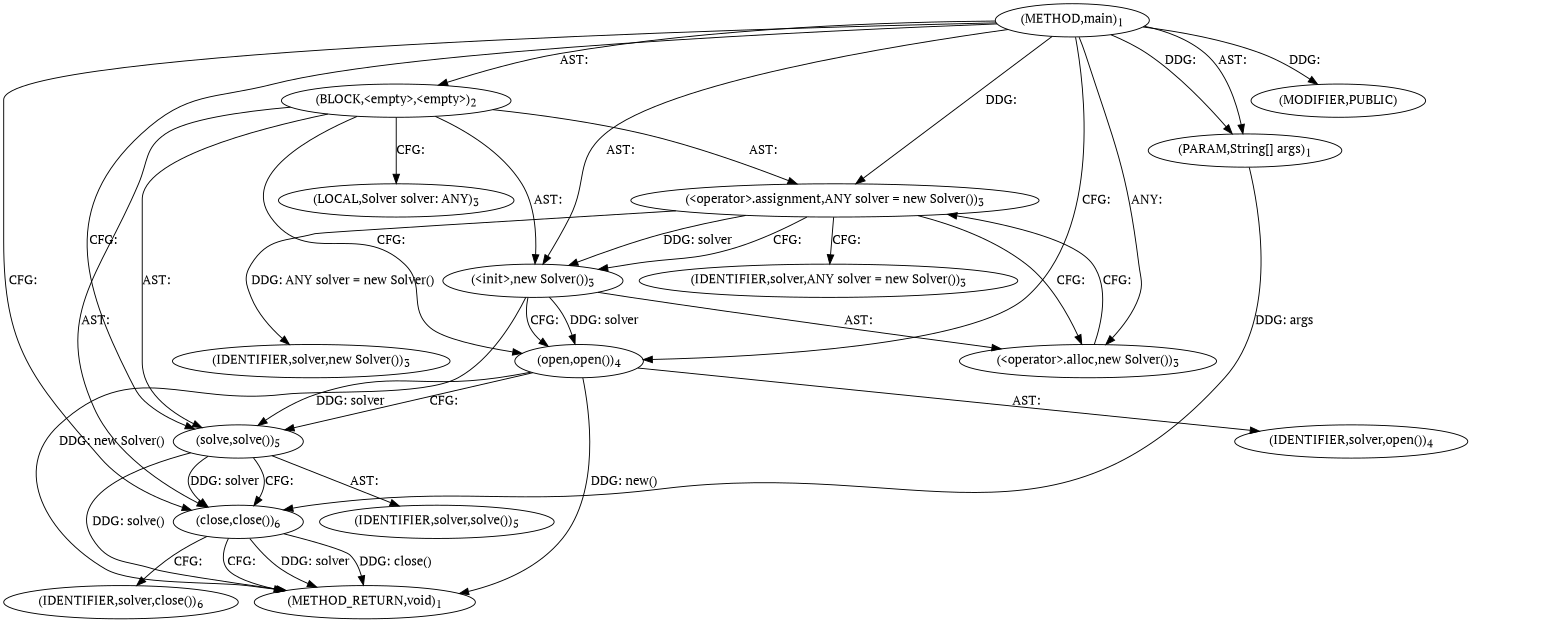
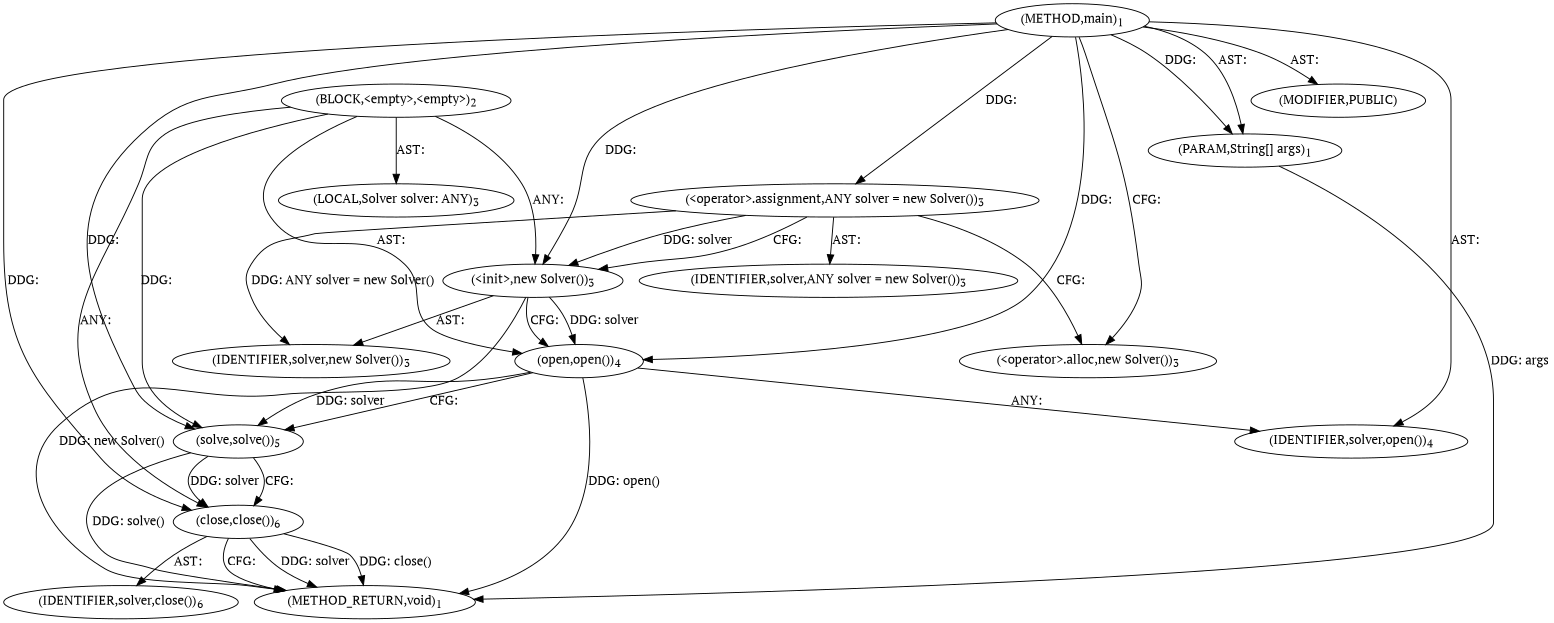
  digraph {
    fontname="PT Serif"
    node [fontname="PT Serif"]
    edge [fontname="PT Serif"]
    n1 [label=<(METHOD,main)<SUB>1</SUB>>]
    n2 [label=<(PARAM,String[] args)<SUB>1</SUB>>]
    n3 [label=<(BLOCK,&lt;empty&gt;,&lt;empty&gt;)<SUB>2</SUB>>]
    n4 [label=<(&lt;operator&gt;.assignment,ANY solver = new Solver())<SUB>3</SUB>>]
    n5 [label=<(&lt;operator&gt;.alloc,new Solver())<SUB>3</SUB>>]
    n6 [label=<(&lt;init&gt;,new Solver())<SUB>3</SUB>>]
    n7 [label=<(open,open())<SUB>4</SUB>>]
    n8 [label=<(solve,solve())<SUB>5</SUB>>]
    n9 [label=<(close,close())<SUB>6</SUB>>]
    n10 [label=<(MODIFIER,PUBLIC)>]
    n11 [label=<(METHOD_RETURN,void)<SUB>1</SUB>>]
    n12 [label=<(LOCAL,Solver solver: ANY)<SUB>3</SUB>>]
    n13 [label=<(IDENTIFIER,solver,ANY solver = new Solver())<SUB>3</SUB>>]
    n14 [label=<(IDENTIFIER,solver,new Solver())<SUB>3</SUB>>]
    n15 [label=<(IDENTIFIER,solver,open())<SUB>4</SUB>>]
-   n16 [label=<(IDENTIFIER,solver,solve())<SUB>5</SUB>>]
    n17 [label=<(IDENTIFIER,solver,close())<SUB>6</SUB>>]
    n1 -> n2 [label="AST: "]
    n1 -> n2 [label="DDG: "]
-   n1 -> n3 [label="AST: "]
+   n1 -> n15 [label="AST: "]
    n1 -> n4 [label="DDG: "]
-   n1 -> n5 [label="ANY: "]
-   n1 -> n6 [label="AST: "]
-   n1 -> n7 [label="CFG: "]
-   n1 -> n8 [label="CFG: "]
-   n1 -> n9 [label="CFG: "]
-   n1 -> n10 [label="DDG: "]
-   n2 -> n9 [label="DDG: args"]
-   n3 -> n4 [label="AST: "]
-   n3 -> n6 [label="AST: "]
-   n3 -> n7 [label="CFG: "]
-   n3 -> n8 [label="AST: "]
-   n3 -> n9 [label="AST: "]
-   n3 -> n12 [label="CFG: "]
+   n1 -> n5 [label="CFG: "]
+   n1 -> n6 [label="DDG: "]
+   n1 -> n7 [label="DDG: "]
+   n1 -> n8 [label="DDG: "]
+   n1 -> n9 [label="DDG: "]
+   n1 -> n10 [label="AST: "]
+   n2 -> n11 [label="DDG: args"]
+   n3 -> n6 [label="ANY: "]
+   n3 -> n7 [label="AST: "]
+   n3 -> n8 [label="DDG: "]
+   n3 -> n9 [label="ANY: "]
+   n3 -> n12 [label="AST: "]
    n4 -> n5 [label="CFG: "]
    n4 -> n6 [label="CFG: "]
    n4 -> n6 [label="DDG: solver"]
-   n4 -> n13 [label="CFG: "]
+   n4 -> n13 [label="AST: "]
    n4 -> n14 [label="DDG: ANY solver = new Solver()"]
-   n5 -> n4 [label="CFG: "]
    n6 -> n7 [label="CFG: "]
    n6 -> n7 [label="DDG: solver"]
    n6 -> n11 [label="DDG: new Solver()"]
-   n6 -> n5 [label="AST: "]
+   n6 -> n14 [label="AST: "]
    n7 -> n8 [label="CFG: "]
    n7 -> n8 [label="DDG: solver"]
-   n7 -> n11 [label="DDG: new()"]
-   n7 -> n15 [label="AST: "]
+   n7 -> n11 [label="DDG: open()"]
+   n7 -> n15 [label="ANY: "]
    n8 -> n9 [label="CFG: "]
    n8 -> n9 [label="DDG: solver"]
    n8 -> n11 [label="DDG: solve()"]
-   n8 -> n16 [label="AST: "]
    n9 -> n11 [label="CFG: "]
    n9 -> n11 [label="DDG: solver"]
    n9 -> n11 [label="DDG: close()"]
-   n9 -> n17 [label="CFG: "]
+   n9 -> n17 [label="AST: "]
  }
